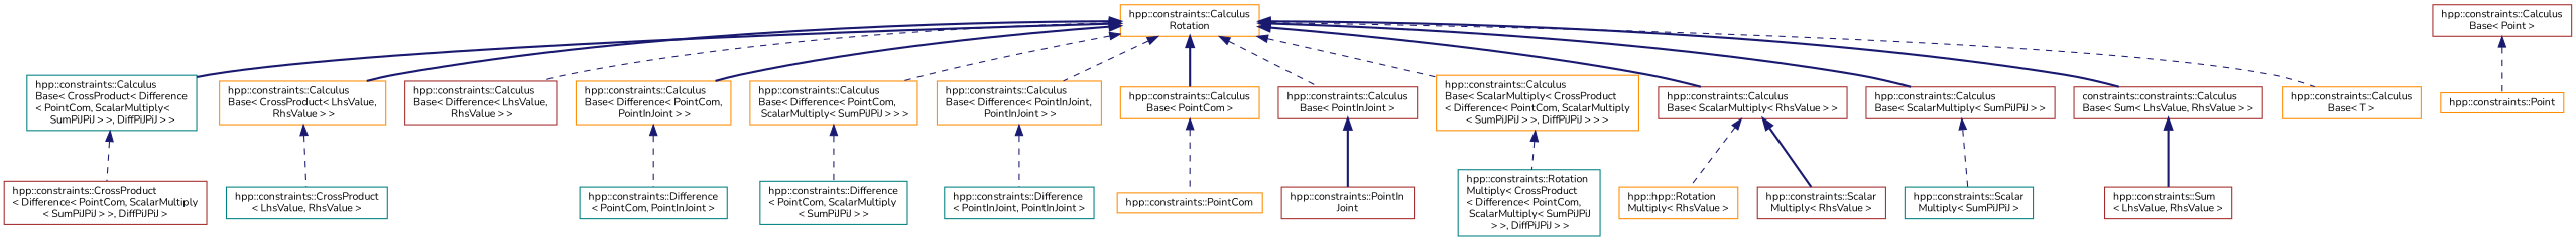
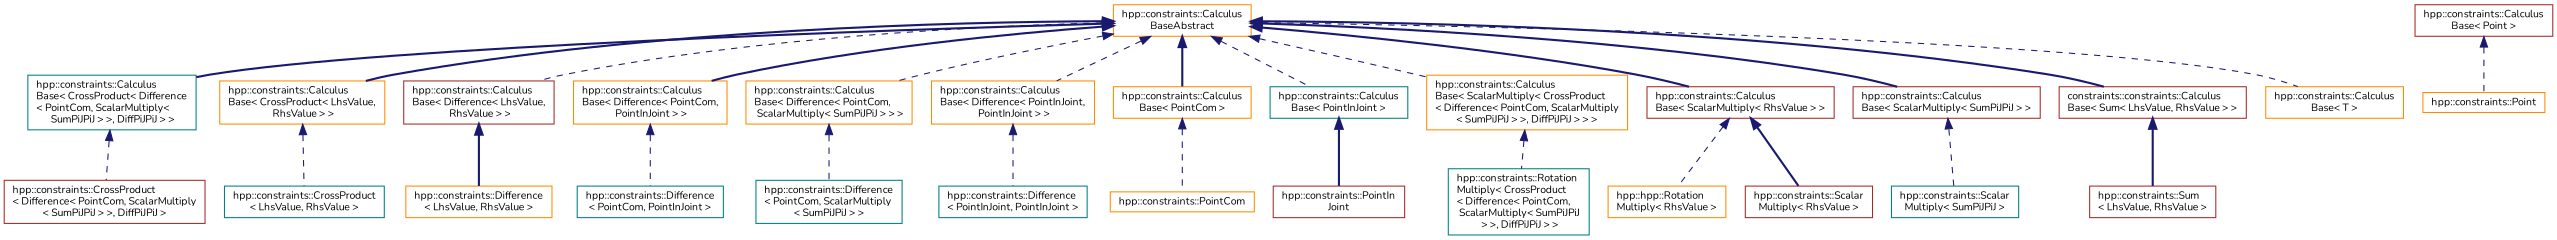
  digraph {
    fontname=Nunito
    rankdir=TB
    node [color=darkorange fillcolor=white fontname=Nunito fontsize=10 shape=record style=filled]
    edge [color=midnightblue dir=back fontname=Nunito fontsize=10 labelfontname=FreeSans labelfontsize=10 style=dashed]
-   n1 [height=0.2 label="hpp::constraints::Calculus\lRotation" width=0.4]
+   n1 [height=0.2 label="hpp::constraints::Calculus\lBaseAbstract" width=0.4]
    n2 [color=teal height=0.2 label="hpp::constraints::Calculus\lBase\< CrossProduct\< Difference\l\< PointCom, ScalarMultiply\<\l SumPiJPiJ \> \>, DiffPiJPiJ \> \>" width=0.4]
    n3 [height=0.2 label="hpp::constraints::Calculus\lBase\< CrossProduct\< LhsValue,\l RhsValue \> \>" width=0.4]
    n4 [color=brown height=0.2 label="hpp::constraints::Calculus\lBase\< Difference\< LhsValue,\l RhsValue \> \>" width=0.4]
    n5 [height=0.2 label="hpp::constraints::Calculus\lBase\< Difference\< PointCom,\l PointInJoint \> \>" width=0.4]
    n6 [height=0.2 label="hpp::constraints::Calculus\lBase\< Difference\< PointCom,\l ScalarMultiply\< SumPiJPiJ \> \> \>" width=0.4]
    n7 [height=0.2 label="hpp::constraints::Calculus\lBase\< Difference\< PointInJoint,\l PointInJoint \> \>" width=0.4]
    n8 [height=0.2 label="hpp::constraints::Calculus\lBase\< PointCom \>" width=0.4]
-   n9 [color=brown height=0.2 label="hpp::constraints::Calculus\lBase\< PointInJoint \>" width=0.4]
+   n9 [color=teal height=0.2 label="hpp::constraints::Calculus\lBase\< PointInJoint \>" width=0.4]
    n10 [height=0.2 label="hpp::constraints::Calculus\lBase\< ScalarMultiply\< CrossProduct\l\< Difference\< PointCom, ScalarMultiply\l\< SumPiJPiJ \> \>, DiffPiJPiJ \> \> \>" width=0.4]
    n11 [color=brown height=0.2 label="hpp::constraints::Calculus\lBase\< ScalarMultiply\< RhsValue \> \>" width=0.4]
    n12 [color=brown height=0.2 label="hpp::constraints::Calculus\lBase\< ScalarMultiply\< SumPiJPiJ \> \>" width=0.4]
    n13 [color=brown height=0.2 label="constraints::constraints::Calculus\lBase\< Sum\< LhsValue, RhsValue \> \>" width=0.4]
    n14 [height=0.2 label="hpp::constraints::Calculus\lBase\< T \>" width=0.4]
    n15 [color=brown height=0.2 label="hpp::constraints::CrossProduct\l\< Difference\< PointCom, ScalarMultiply\l\< SumPiJPiJ \> \>, DiffPiJPiJ \>" width=0.4]
    n16 [color=teal height=0.2 label="hpp::constraints::CrossProduct\l\< LhsValue, RhsValue \>" width=0.4]
+   n17 [height=0.2 label="hpp::constraints::Difference\l\< LhsValue, RhsValue \>" width=0.4]
    n18 [color=teal height=0.2 label="hpp::constraints::Difference\l\< PointCom, PointInJoint \>" width=0.4]
    n19 [color=teal height=0.2 label="hpp::constraints::Difference\l\< PointCom, ScalarMultiply\l\< SumPiJPiJ \> \>" width=0.4]
    n20 [color=teal height=0.2 label="hpp::constraints::Difference\l\< PointInJoint, PointInJoint \>" width=0.4]
    n21 [color=brown height=0.2 label="hpp::constraints::Calculus\lBase\< Point \>" width=0.4]
    n22 [height=0.2 label="hpp::constraints::Point" width=0.4]
    n23 [height=0.2 label="hpp::constraints::PointCom" width=0.4]
    n24 [color=brown height=0.2 label="hpp::constraints::PointIn\lJoint" width=0.4]
    n25 [color=teal height=0.2 label="hpp::constraints::Rotation\lMultiply\< CrossProduct\l\< Difference\< PointCom,\l ScalarMultiply\< SumPiJPiJ\l \> \>, DiffPiJPiJ \> \>" width=0.4]
    n26 [height=0.2 label="hpp::hpp::Rotation\lMultiply\< RhsValue \>" width=0.4]
    n27 [color=brown height=0.2 label="hpp::constraints::Scalar\lMultiply\< RhsValue \>" width=0.4]
    n28 [color=teal height=0.2 label="hpp::constraints::Scalar\lMultiply\< SumPiJPiJ \>" width=0.4]
    n29 [color=brown height=0.2 label="hpp::constraints::Sum\l\< LhsValue, RhsValue \>" width=0.4]
    n1 -> n2 [style=bold]
    n1 -> n3 [style=bold]
    n1 -> n4
    n1 -> n5 [style=bold]
    n1 -> n6
    n1 -> n7
    n1 -> n8 [style=bold]
    n1 -> n9
    n1 -> n10
    n1 -> n11 [style=bold]
    n1 -> n12 [style=bold]
    n1 -> n13 [style=bold]
    n1 -> n14
    n2 -> n15
    n3 -> n16
+   n4 -> n17 [style=bold]
    n5 -> n18
    n6 -> n19
    n7 -> n20
    n8 -> n23
    n9 -> n24 [style=bold]
    n10 -> n25
    n11 -> n26
    n11 -> n27 [style=bold]
    n12 -> n28
    n13 -> n29 [style=bold]
    n21 -> n22
  }
